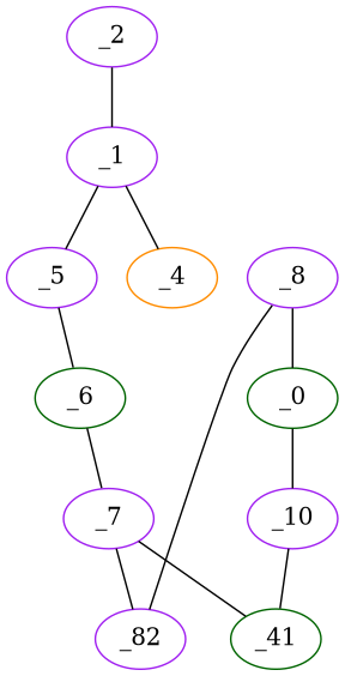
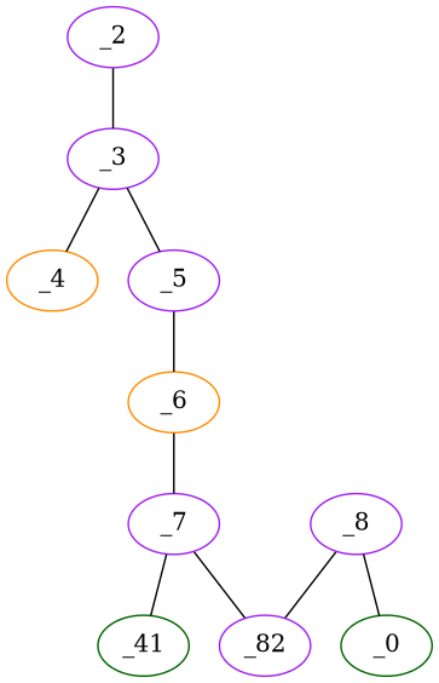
  graph {
    node [charge=0 chem=1 color=purple symbol="C  " x=2.866 y=1.8649]
    edge [valence=1]
    _2 [chem=5 symbol="S  " x=2.366]
-   _3 [x=3.366 label=_1]
-   _6 [color=darkgreen y=0.3261]
+   _3 [x=3.366]
+   _6 [color=darkorange y=0.3261]
    _7 [chem=4 symbol="N  " y=-0.6739]
    _4 [chem=5 color=darkorange symbol="S  " x=3.9538 y=2.6739]
    _5 [chem=4 symbol="N  " x=3.6751 y=0.9139]
    n7 [color=darkgreen label=_41 x=2 y=-1.1739]
    n8 [label=_82 x=3.7321 y=-1.1739]
    _8 [x=3.7321 y=-2.1739]
    n10 [color=darkgreen label=_0 y=-2.6739]
-   _10 [x=2 y=-2.1739]
    _2 -- _3
    _3 -- _4 [valence=2]
    _3 -- _5
    _6 -- _7
    _7 -- n7
    _7 -- n8
    _5 -- _6 [valence=2]
    _8 -- n8
    _8 -- n10
-   n10 -- _10
-   _10 -- n7
  }
